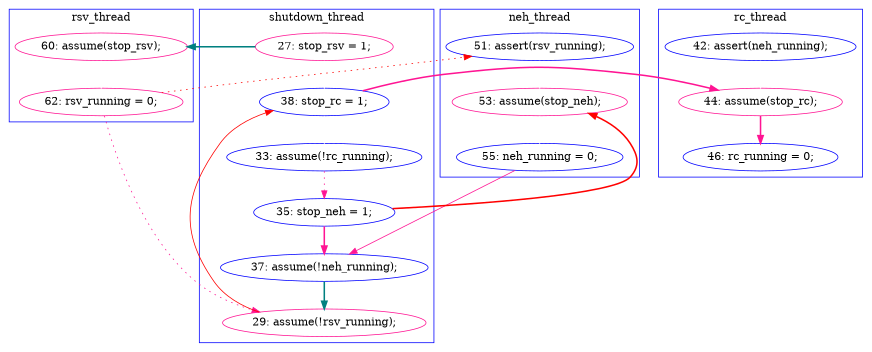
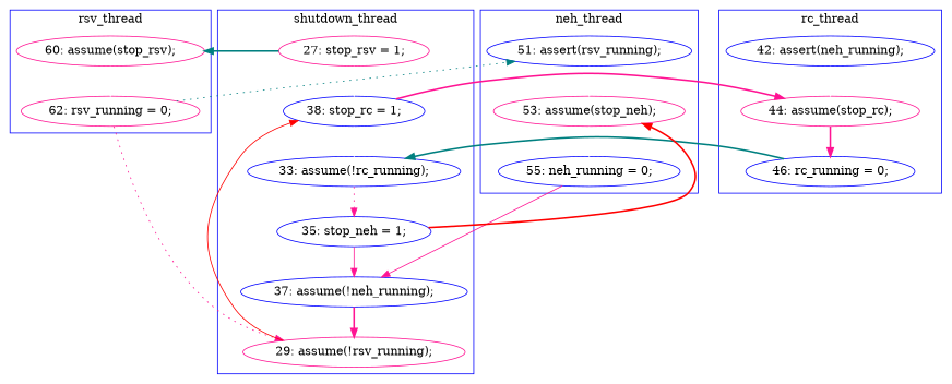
  digraph {
    node [color=blue]
    edge [color=white style=solid]
    n1 [color=deeppink label="60: assume(stop_rsv);"]
    n2 [color=deeppink label="62: rsv_running = 0;"]
    n3 [label="51: assert(rsv_running);"]
    n4 [color=deeppink label="53: assume(stop_neh);"]
    n5 [label="55: neh_running = 0;"]
    n6 [label="46: rc_running = 0;"]
    n7 [color=deeppink label="44: assume(stop_rc);"]
    n8 [label="42: assert(neh_running);"]
    n9 [label="37: assume(!neh_running);"]
    n10 [color=deeppink label="29: assume(!rsv_running);"]
    n11 [label="33: assume(!rc_running);"]
    n12 [label="35: stop_neh = 1;"]
    n13 [label="38: stop_rc = 1;"]
    n14 [color=deeppink label="27: stop_rsv = 1;"]
    subgraph cluster_1 {
      color=blue
      label=rsv_thread
      n1
      n2
    }
    subgraph cluster_2 {
      color=blue
      label=neh_thread
      n3
      n4
      n5
    }
    subgraph cluster_3 {
      color=blue
      label=rc_thread
      n6
      n7
      n8
    }
    subgraph cluster_4 {
      color=blue
      label=shutdown_thread
      n9
      n10
      n11
      n12
      n13
      n14
    }
    n1 -> n2
-   n2 -> n3 [color=red constraint=false style=dotted]
+   n2 -> n3 [color=teal constraint=false style=dotted]
    n2 -> n10 [color=deeppink constraint=false style=dotted]
    n3 -> n4
    n4 -> n5
    n5 -> n9 [color=deeppink constraint=false]
+   n6 -> n11 [color=teal constraint=false style=bold]
    n7 -> n6 [color=deeppink style=bold]
    n8 -> n7
-   n9 -> n10 [color=teal style=bold]
+   n9 -> n10 [color=deeppink style=bold]
    n10 -> n13 [color=red constraint=false]
    n11 -> n12 [color=deeppink style=dotted]
    n12 -> n4 [color=red constraint=false style=bold]
-   n12 -> n9 [color=deeppink style=bold]
+   n12 -> n9 [color=deeppink]
    n13 -> n7 [color=deeppink constraint=false style=bold]
    n13 -> n11
    n14 -> n1 [color=teal constraint=false style=bold]
    n14 -> n13
  }
